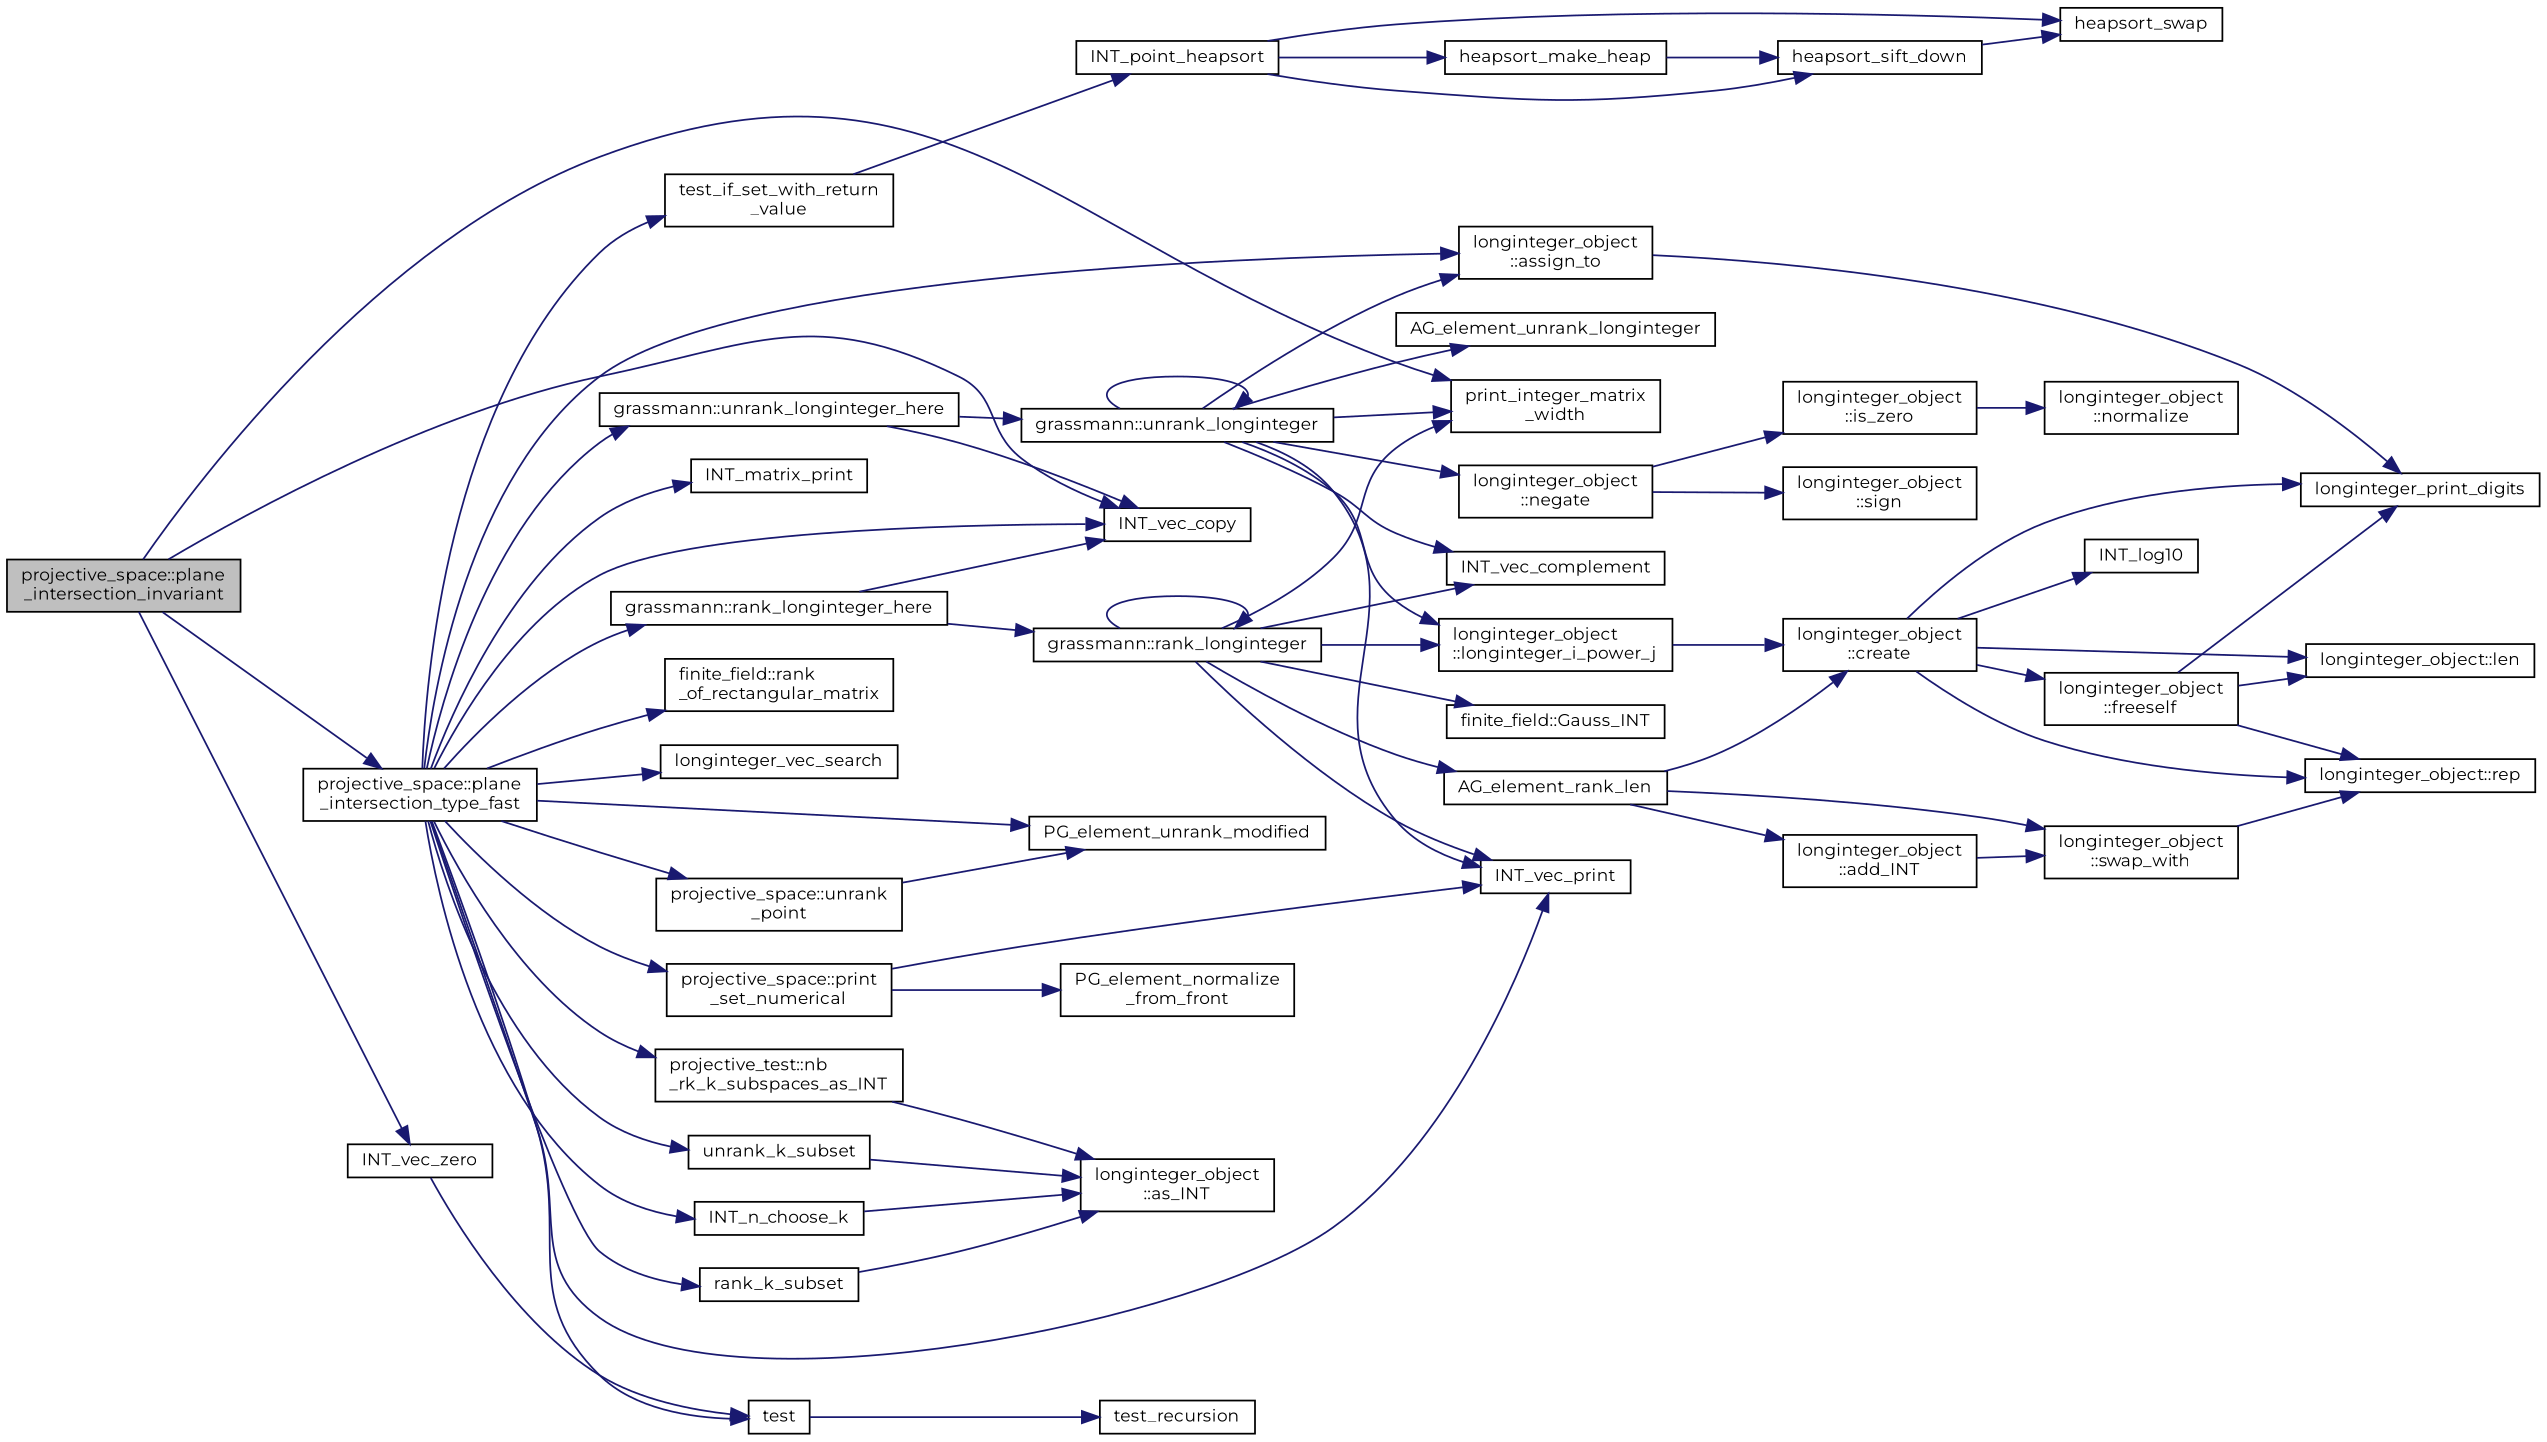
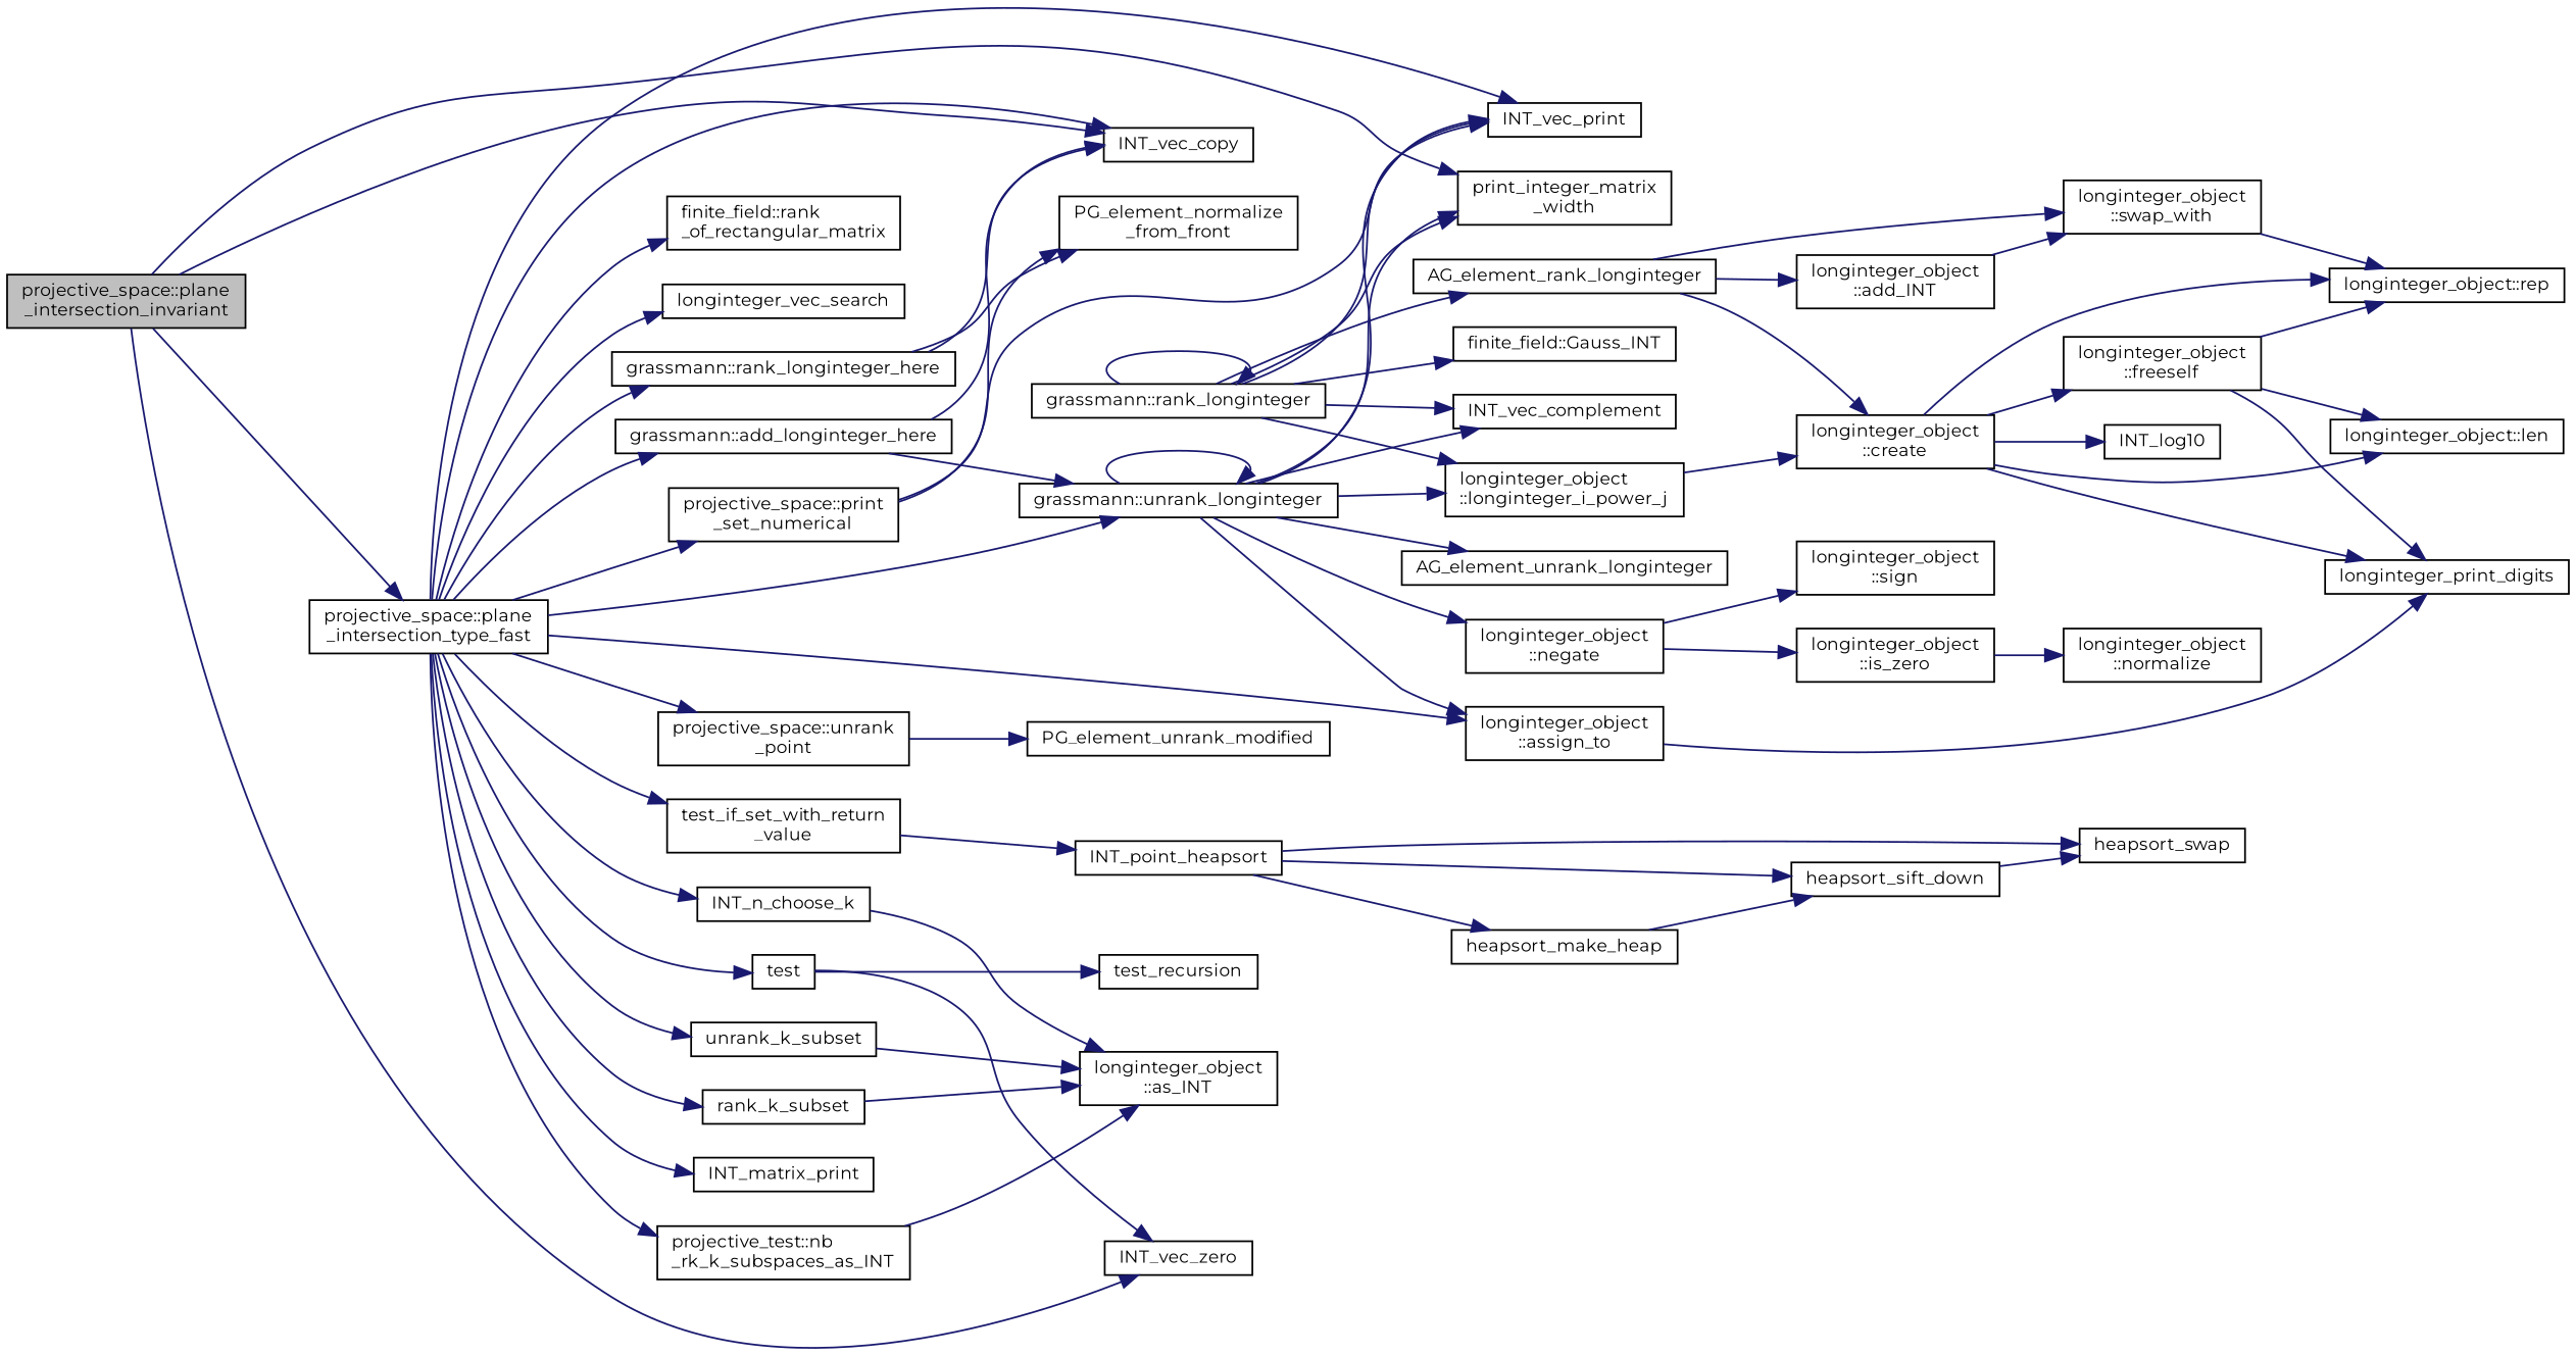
  digraph {
    fontname=Montserrat
    rankdir=LR
    node [color=black fillcolor=white fontname=Montserrat fontsize=10 shape=record style=filled]
    edge [color=midnightblue fontname=Montserrat fontsize=10 labelfontname=Helvetica labelfontsize=10 style=solid]
    n1 [fillcolor=grey75 fontcolor=black height=0.2 label="projective_space::plane\l_intersection_invariant" width=0.4]
    n2 [height=0.2 label="projective_space::plane\l_intersection_type_fast" width=0.4]
    n3 [height=0.2 label=INT_vec_copy width=0.4]
    n4 [height=0.2 label="print_integer_matrix\l_width" width=0.4]
    n5 [height=0.2 label=INT_vec_zero width=0.4]
    n6 [height=0.2 label="projective_space::print\l_set_numerical" width=0.4]
    n7 [height=0.2 label="projective_space::unrank\l_point" width=0.4]
    n8 [height=0.2 label=INT_vec_print width=0.4]
    n9 [height=0.2 label="test_if_set_with_return\l_value" width=0.4]
    n10 [height=0.2 label="projective_test::nb\l_rk_k_subspaces_as_INT" width=0.4]
    n11 [height=0.2 label=INT_n_choose_k width=0.4]
    n12 [height=0.2 label=INT_matrix_print width=0.4]
    n13 [height=0.2 label=unrank_k_subset width=0.4]
    n14 [height=0.2 label="finite_field::rank\l_of_rectangular_matrix" width=0.4]
    n15 [height=0.2 label="grassmann::rank_longinteger_here" width=0.4]
    n16 [height=0.2 label=longinteger_vec_search width=0.4]
    n17 [height=0.2 label="longinteger_object\l::assign_to" width=0.4]
-   n18 [height=0.2 label="grassmann::unrank_longinteger_here" width=0.4]
+   n18 [height=0.2 label="grassmann::add_longinteger_here" width=0.4]
    n19 [height=0.2 label="grassmann::unrank_longinteger" width=0.4]
    n20 [height=0.2 label=test width=0.4]
    n21 [height=0.2 label=rank_k_subset width=0.4]
    n22 [height=0.2 label="PG_element_normalize\l_from_front" width=0.4]
    n23 [height=0.2 label=PG_element_unrank_modified width=0.4]
    n24 [height=0.2 label=INT_point_heapsort width=0.4]
    n25 [height=0.2 label="longinteger_object\l::as_INT" width=0.4]
    n26 [height=0.2 label="grassmann::rank_longinteger" width=0.4]
    n27 [height=0.2 label=longinteger_print_digits width=0.4]
    n28 [height=0.2 label=INT_vec_complement width=0.4]
    n29 [height=0.2 label="longinteger_object\l::longinteger_i_power_j" width=0.4]
    n30 [height=0.2 label="longinteger_object\l::negate" width=0.4]
    n31 [height=0.2 label=AG_element_unrank_longinteger width=0.4]
    n32 [height=0.2 label=test_recursion width=0.4]
    n33 [height=0.2 label=heapsort_make_heap width=0.4]
    n34 [height=0.2 label=heapsort_sift_down width=0.4]
    n35 [height=0.2 label=heapsort_swap width=0.4]
    n36 [height=0.2 label="finite_field::Gauss_INT" width=0.4]
-   n37 [height=0.2 label=AG_element_rank_len width=0.4]
+   n37 [height=0.2 label=AG_element_rank_longinteger width=0.4]
    n38 [height=0.2 label="longinteger_object\l::create" width=0.4]
    n39 [height=0.2 label="longinteger_object\l::add_INT" width=0.4]
    n40 [height=0.2 label="longinteger_object\l::swap_with" width=0.4]
    n41 [height=0.2 label="longinteger_object\l::freeself" width=0.4]
    n42 [height=0.2 label="longinteger_object::rep" width=0.4]
    n43 [height=0.2 label="longinteger_object::len" width=0.4]
    n44 [height=0.2 label=INT_log10 width=0.4]
    n45 [height=0.2 label="longinteger_object\l::is_zero" width=0.4]
    n46 [height=0.2 label="longinteger_object\l::sign" width=0.4]
    n47 [height=0.2 label="longinteger_object\l::normalize" width=0.4]
    n1 -> n2
    n1 -> n3
    n1 -> n4
    n1 -> n5
    n2 -> n3
    n2 -> n6
    n2 -> n7
    n2 -> n8
    n2 -> n9
    n2 -> n10
    n2 -> n11
    n2 -> n12
    n2 -> n13
    n2 -> n14
    n2 -> n15
    n2 -> n16
    n2 -> n17
    n2 -> n18
-   n2 -> n23
+   n2 -> n19
    n2 -> n20
    n2 -> n21
    n6 -> n8
    n6 -> n22
    n7 -> n23
    n9 -> n24
    n10 -> n25
    n11 -> n25
    n13 -> n25
    n15 -> n3
-   n15 -> n26
+   n15 -> n22
    n17 -> n27
    n18 -> n3
    n18 -> n19
    n19 -> n4
    n19 -> n8
    n19 -> n17
    n19 -> n19
    n19 -> n28
    n19 -> n29
    n19 -> n30
    n19 -> n31
-   n5 -> n20
+   n20 -> n5
    n20 -> n32
    n21 -> n25
    n24 -> n33
    n24 -> n34
    n24 -> n35
    n26 -> n4
    n26 -> n8
    n26 -> n26
    n26 -> n28
    n26 -> n29
    n26 -> n36
    n26 -> n37
    n29 -> n38
    n30 -> n45
    n30 -> n46
    n33 -> n34
    n34 -> n35
    n37 -> n38
    n37 -> n39
    n37 -> n40
    n38 -> n27
    n38 -> n41
    n38 -> n42
    n38 -> n43
    n38 -> n44
    n39 -> n40
    n40 -> n42
    n41 -> n27
    n41 -> n42
    n41 -> n43
    n45 -> n47
  }
